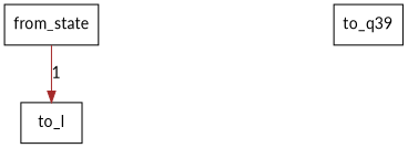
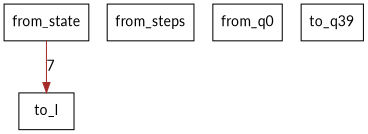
  digraph {
    rankdir=TB
    fontname=Lato
    node [fillcolor=white shape=box style=filled fontname=Lato]
    n1 [label=<from_state>]
    n2 [label=<to_l>]
+   n3 [label=<from_steps>]
+   n4 [label=<from_q0>]
    n5 [label=<to_q39>]
-   n1 -> n2 [label=1 color=brown fontname=Lato]
+   n1 -> n2 [label=7 color=brown fontname=Lato]
  }
